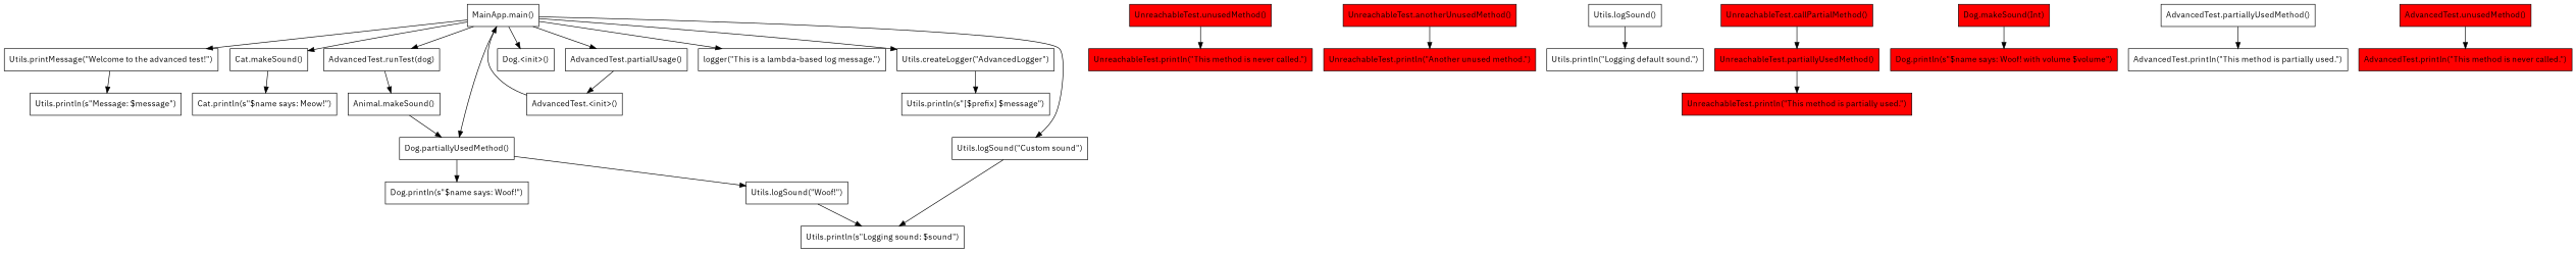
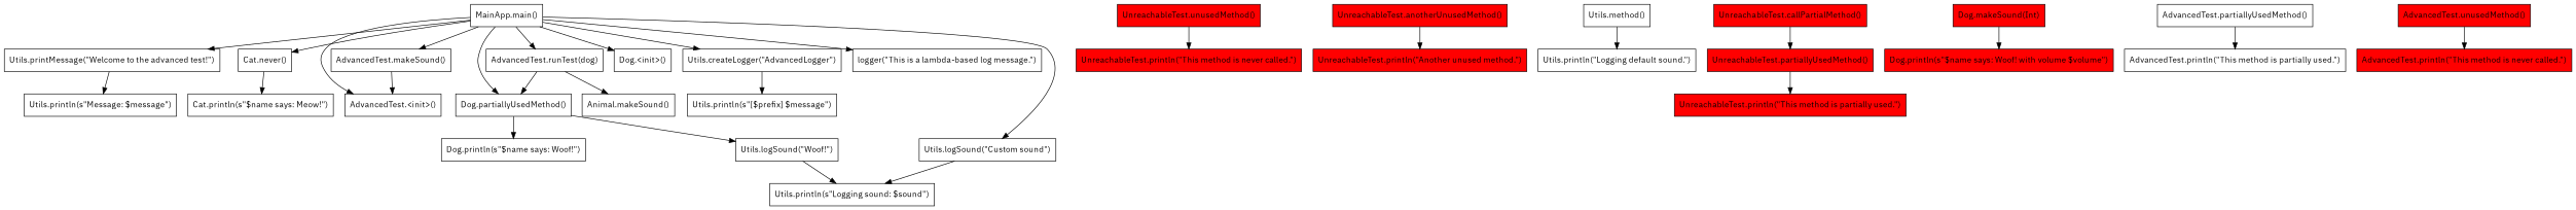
  digraph {
    fontname="IBM Plex Sans"
    node [fillcolor=white fontname="IBM Plex Sans" shape=box style=filled]
    edge [fontname="IBM Plex Sans"]
    "Utils.printMessage(\"Welcome to the advanced test!\")"
    "Utils.println(s\"Message: $message\")"
    "UnreachableTest.println(\"This method is never called.\")" [fillcolor=red]
    "Utils.logSound(\"Woof!\")"
    "Utils.println(s\"Logging sound: $sound\")"
-   "Cat.makeSound()"
+   "Cat.makeSound()" [label="Cat.never()"]
    "Cat.println(s\"$name says: Meow!\")"
    n8 [label="Dog.partiallyUsedMethod()"]
    "Dog.println(s\"$name says: Woof!\")"
    "UnreachableTest.anotherUnusedMethod()" [fillcolor=red]
    "UnreachableTest.println(\"Another unused method.\")" [fillcolor=red]
    "MainApp.main()"
    "AdvancedTest.<init>()"
-   "AdvancedTest.partialUsage()"
+   "AdvancedTest.partialUsage()" [label="AdvancedTest.makeSound()"]
    "AdvancedTest.runTest(dog)"
    "Dog.<init>()"
    "Utils.createLogger(\"AdvancedLogger\")"
    "logger(\"This is a lambda-based log message.\")"
    "Utils.logSound(\"Custom sound\")"
    "Animal.makeSound()"
-   "Utils.logSound()"
+   "Utils.logSound()" [label="Utils.method()"]
    "Utils.println(\"Logging default sound.\")"
    "Utils.println(s\"[$prefix] $message\")"
    "UnreachableTest.println(\"This method is partially used.\")" [fillcolor=red]
    "Dog.println(s\"$name says: Woof! with volume $volume\")" [fillcolor=red]
    "UnreachableTest.partiallyUsedMethod()" [fillcolor=red]
    "AdvancedTest.partiallyUsedMethod()"
    "AdvancedTest.println(\"This method is partially used.\")"
    "AdvancedTest.unusedMethod()" [fillcolor=red]
    "AdvancedTest.println(\"This method is never called.\")" [fillcolor=red]
    "Dog.makeSound(Int)" [fillcolor=red]
    "UnreachableTest.unusedMethod()" [fillcolor=red]
    "UnreachableTest.callPartialMethod()" [fillcolor=red]
    "Utils.printMessage(\"Welcome to the advanced test!\")" -> "Utils.println(s\"Message: $message\")"
    "Utils.logSound(\"Woof!\")" -> "Utils.println(s\"Logging sound: $sound\")"
    "Cat.makeSound()" -> "Cat.println(s\"$name says: Meow!\")"
    n8 -> "Utils.logSound(\"Woof!\")"
    n8 -> "Dog.println(s\"$name says: Woof!\")"
    "UnreachableTest.anotherUnusedMethod()" -> "UnreachableTest.println(\"Another unused method.\")"
    "MainApp.main()" -> "Utils.printMessage(\"Welcome to the advanced test!\")"
    "MainApp.main()" -> "Cat.makeSound()"
    "MainApp.main()" -> n8
-   "AdvancedTest.<init>()" -> "MainApp.main()"
+   "MainApp.main()" -> "AdvancedTest.<init>()"
    "MainApp.main()" -> "AdvancedTest.partialUsage()"
    "MainApp.main()" -> "AdvancedTest.runTest(dog)"
    "MainApp.main()" -> "Dog.<init>()"
    "MainApp.main()" -> "Utils.createLogger(\"AdvancedLogger\")"
    "MainApp.main()" -> "logger(\"This is a lambda-based log message.\")"
    "MainApp.main()" -> "Utils.logSound(\"Custom sound\")"
    "AdvancedTest.partialUsage()" -> "AdvancedTest.<init>()"
-   "Animal.makeSound()" -> n8
+   "AdvancedTest.runTest(dog)" -> n8
    "AdvancedTest.runTest(dog)" -> "Animal.makeSound()"
    "Utils.createLogger(\"AdvancedLogger\")" -> "Utils.println(s\"[$prefix] $message\")"
    "Utils.logSound(\"Custom sound\")" -> "Utils.println(s\"Logging sound: $sound\")"
    "Utils.logSound()" -> "Utils.println(\"Logging default sound.\")"
    "UnreachableTest.partiallyUsedMethod()" -> "UnreachableTest.println(\"This method is partially used.\")"
    "AdvancedTest.partiallyUsedMethod()" -> "AdvancedTest.println(\"This method is partially used.\")"
    "AdvancedTest.unusedMethod()" -> "AdvancedTest.println(\"This method is never called.\")"
    "Dog.makeSound(Int)" -> "Dog.println(s\"$name says: Woof! with volume $volume\")"
    "UnreachableTest.unusedMethod()" -> "UnreachableTest.println(\"This method is never called.\")"
    "UnreachableTest.callPartialMethod()" -> "UnreachableTest.partiallyUsedMethod()"
  }
